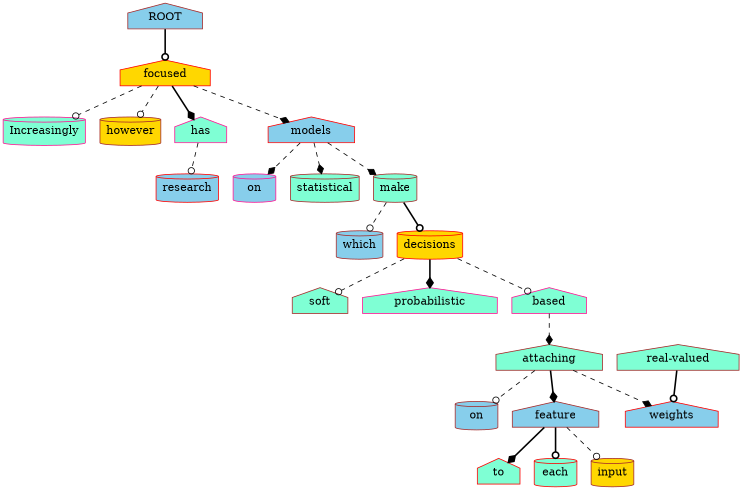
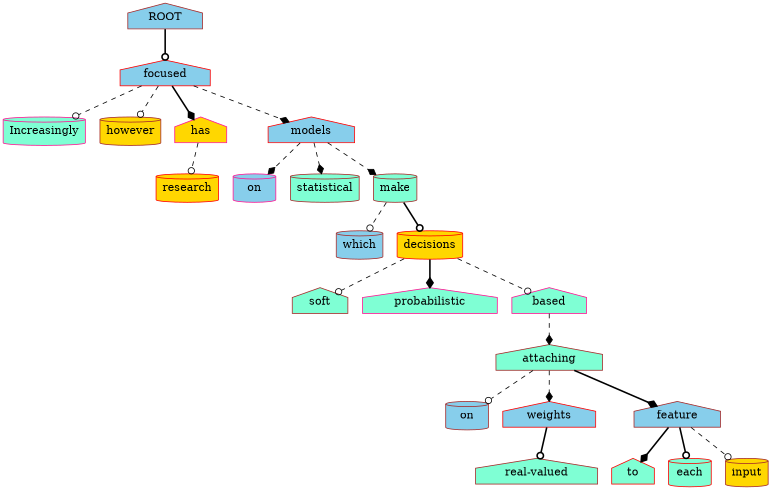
  digraph {
    node [color=brown fillcolor=aquamarine shape=house style=filled]
    edge [arrowhead=odot style=dashed]
    n1 [fillcolor=skyblue label=ROOT]
-   n2 [color=red fillcolor=gold label=focused]
+   n2 [color=red fillcolor=skyblue label=focused]
    n3 [color=deeppink label=Increasingly shape=cylinder]
    n4 [fillcolor=gold label=however shape=cylinder]
-   n5 [color=deeppink label=has]
+   n5 [color=deeppink fillcolor=gold label=has]
    n6 [color=red fillcolor=skyblue label=models]
-   n7 [color=red fillcolor=skyblue label=research shape=cylinder]
+   n7 [color=red fillcolor=gold label=research shape=cylinder]
    n8 [color=deeppink fillcolor=skyblue label=on shape=cylinder]
    n9 [label=statistical shape=cylinder]
    n10 [label=make shape=cylinder]
    n11 [fillcolor=skyblue label=which shape=cylinder]
    n12 [color=red fillcolor=gold label=decisions shape=cylinder]
    n13 [label=soft]
    n14 [color=deeppink label=probabilistic]
    n15 [color=deeppink label=based]
    n16 [label=attaching]
    n17 [fillcolor=skyblue label=on shape=cylinder]
    n18 [color=red fillcolor=skyblue label=weights]
    n19 [fillcolor=skyblue label=feature]
    n20 [label="real-valued"]
    n21 [color=red label=to]
    n22 [color=red label=each shape=cylinder]
    n23 [fillcolor=gold label=input shape=cylinder]
    n1 -> n2 [style=bold]
    n2 -> n3
    n2 -> n4
    n2 -> n5 [arrowhead=diamond style=bold]
    n2 -> n6 [arrowhead=diamond]
    n5 -> n7
    n6 -> n8 [arrowhead=diamond]
    n6 -> n9 [arrowhead=diamond]
    n6 -> n10 [arrowhead=diamond]
    n10 -> n11
    n10 -> n12 [style=bold]
    n12 -> n13
    n12 -> n14 [arrowhead=diamond style=bold]
    n12 -> n15
    n15 -> n16 [arrowhead=diamond]
    n16 -> n17
    n16 -> n18 [arrowhead=diamond]
    n16 -> n19 [arrowhead=diamond style=bold]
-   n20 -> n18 [style=bold]
+   n18 -> n20 [style=bold]
    n19 -> n21 [arrowhead=diamond style=bold]
    n19 -> n22 [style=bold]
    n19 -> n23
  }
